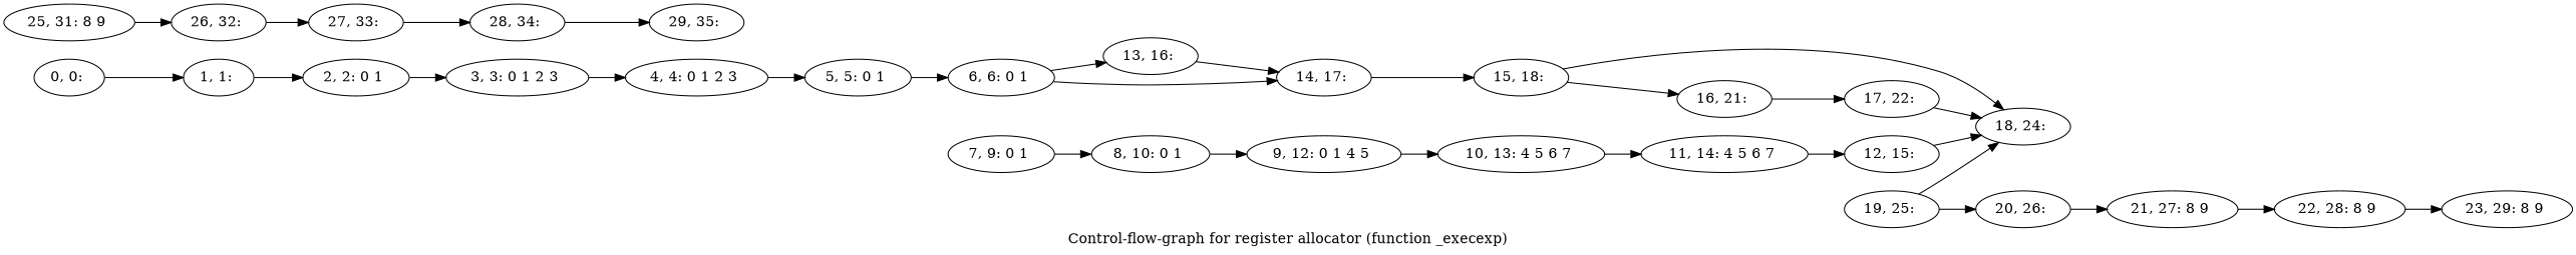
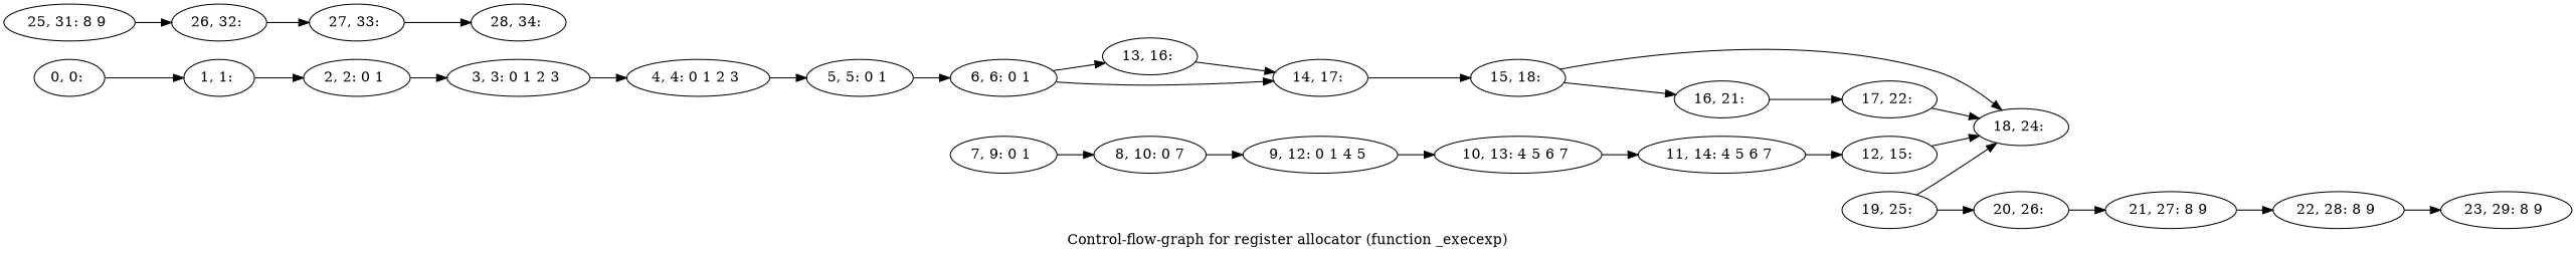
  digraph {
    label="Control-flow-graph for register allocator (function _execexp)"
    rankdir=LR
    n1 [label="0, 0: "]
    n2 [label="1, 1: "]
    n3 [label="2, 2: 0 1 "]
    n4 [label="3, 3: 0 1 2 3 "]
    n5 [label="4, 4: 0 1 2 3 "]
    n6 [label="5, 5: 0 1 "]
    n7 [label="6, 6: 0 1 "]
    n8 [label="13, 16: "]
    n9 [label="14, 17: "]
    n10 [label="7, 9: 0 1 "]
-   n11 [label="8, 10: 0 1 "]
+   n11 [label="8, 10: 0 7"]
    n12 [label="9, 12: 0 1 4 5 "]
    n13 [label="10, 13: 4 5 6 7 "]
    n14 [label="11, 14: 4 5 6 7 "]
    n15 [label="12, 15: "]
    n16 [label="18, 24: "]
    n17 [label="15, 18: "]
    n18 [label="16, 21: "]
    n19 [label="17, 22: "]
    n20 [label="19, 25: "]
    n21 [label="20, 26: "]
    n22 [label="21, 27: 8 9 "]
    n23 [label="22, 28: 8 9 "]
    n24 [label="23, 29: 8 9 "]
    n25 [label="25, 31: 8 9 "]
    n26 [label="26, 32: "]
    n27 [label="27, 33: "]
    n28 [label="28, 34: "]
-   n29 [label="29, 35: "]
    n1 -> n2
    n2 -> n3
    n3 -> n4
    n4 -> n5
    n5 -> n6
    n6 -> n7
    n7 -> n8
    n7 -> n9
    n8 -> n9
    n9 -> n17
    n10 -> n11
    n11 -> n12
    n12 -> n13
    n13 -> n14
    n14 -> n15
    n15 -> n16
    n17 -> n16
    n17 -> n18
    n18 -> n19
    n19 -> n16
    n20 -> n16
    n20 -> n21
    n21 -> n22
    n22 -> n23
    n23 -> n24
    n25 -> n26
    n26 -> n27
    n27 -> n28
-   n28 -> n29
  }
